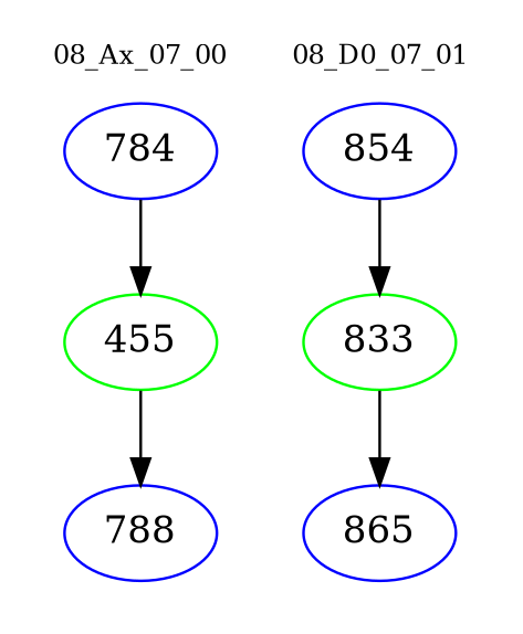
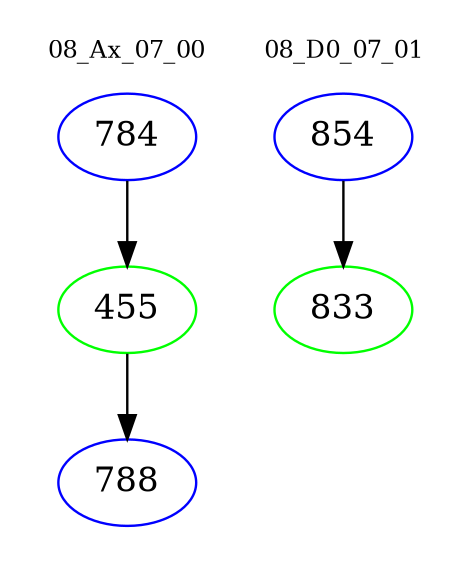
  digraph {
    node [color=blue]
    edge [color=black]
    n1 [label=784]
    n2 [color=green label=455]
    n3 [label=788]
    n4 [label=854]
    n5 [color=green label=833]
-   n6 [label=865]
    subgraph cluster_1 {
      color=white
      fontsize=10
      label="08_Ax_07_00"
      n1
      n2
      n3
    }
    subgraph cluster_2 {
      color=white
      fontsize=10
      label="08_D0_07_01"
      n4
      n5
-     n6
    }
    n1 -> n2
    n2 -> n3
    n4 -> n5
-   n5 -> n6
  }
